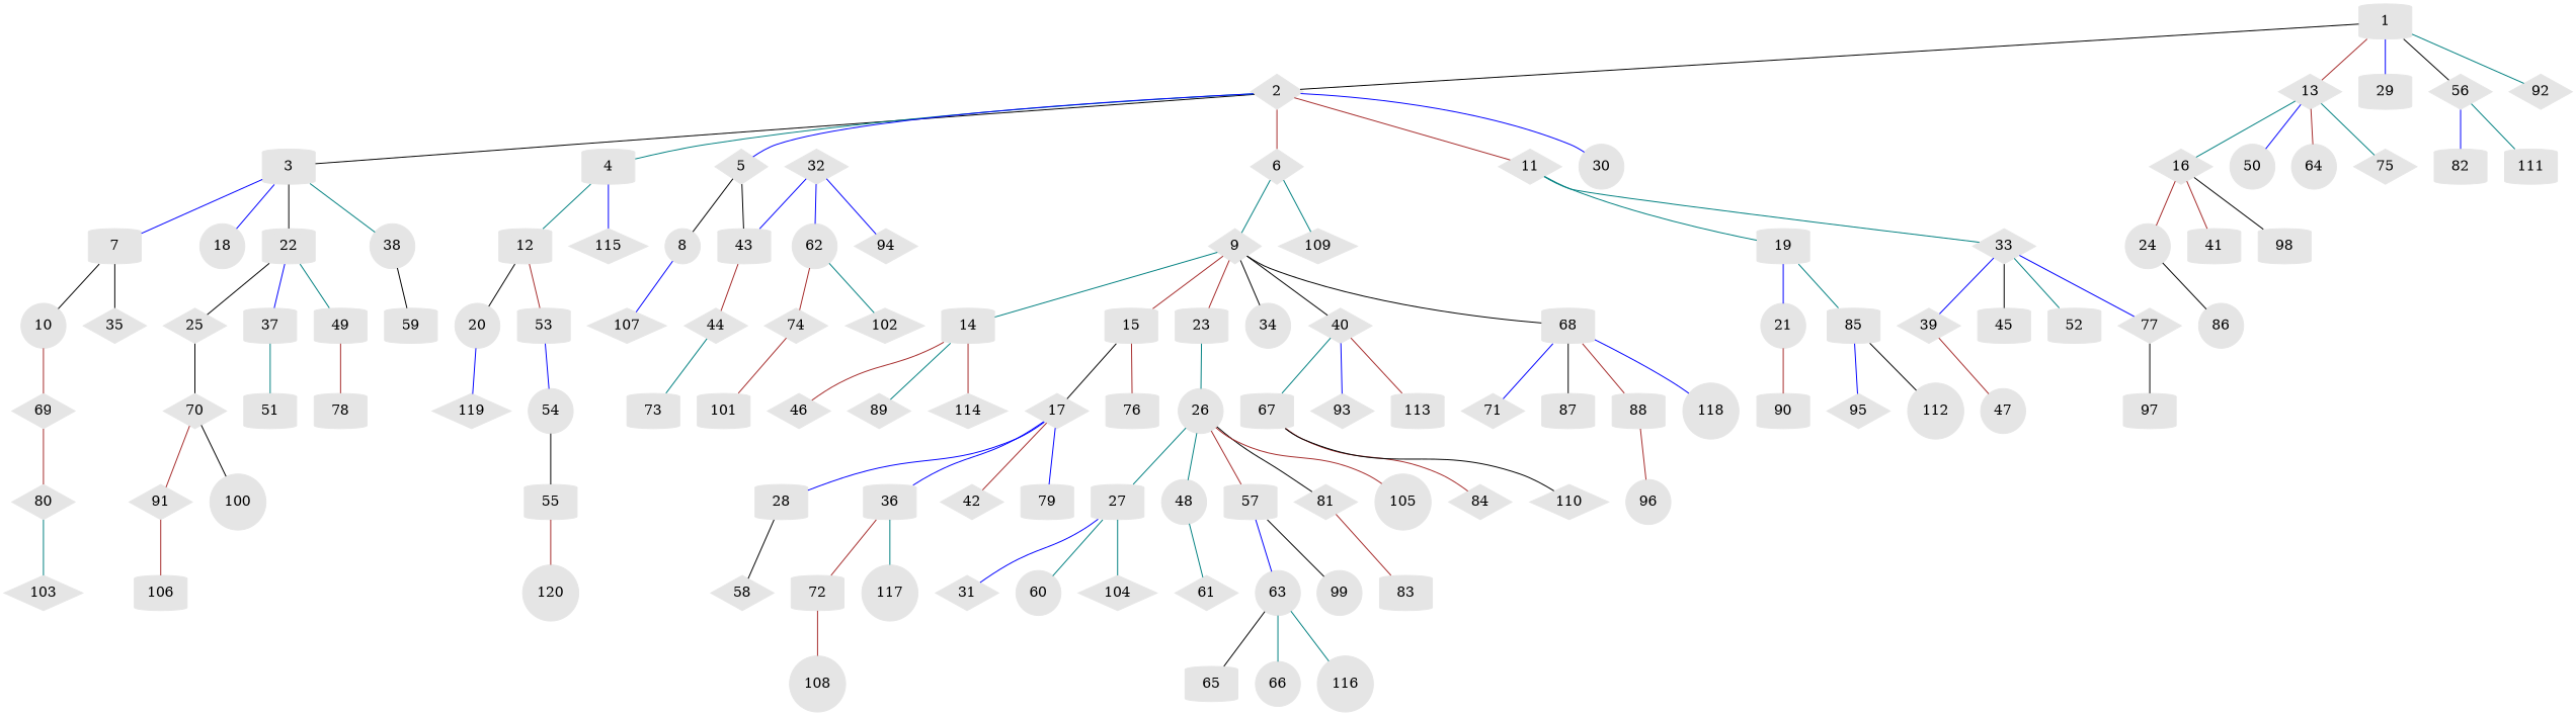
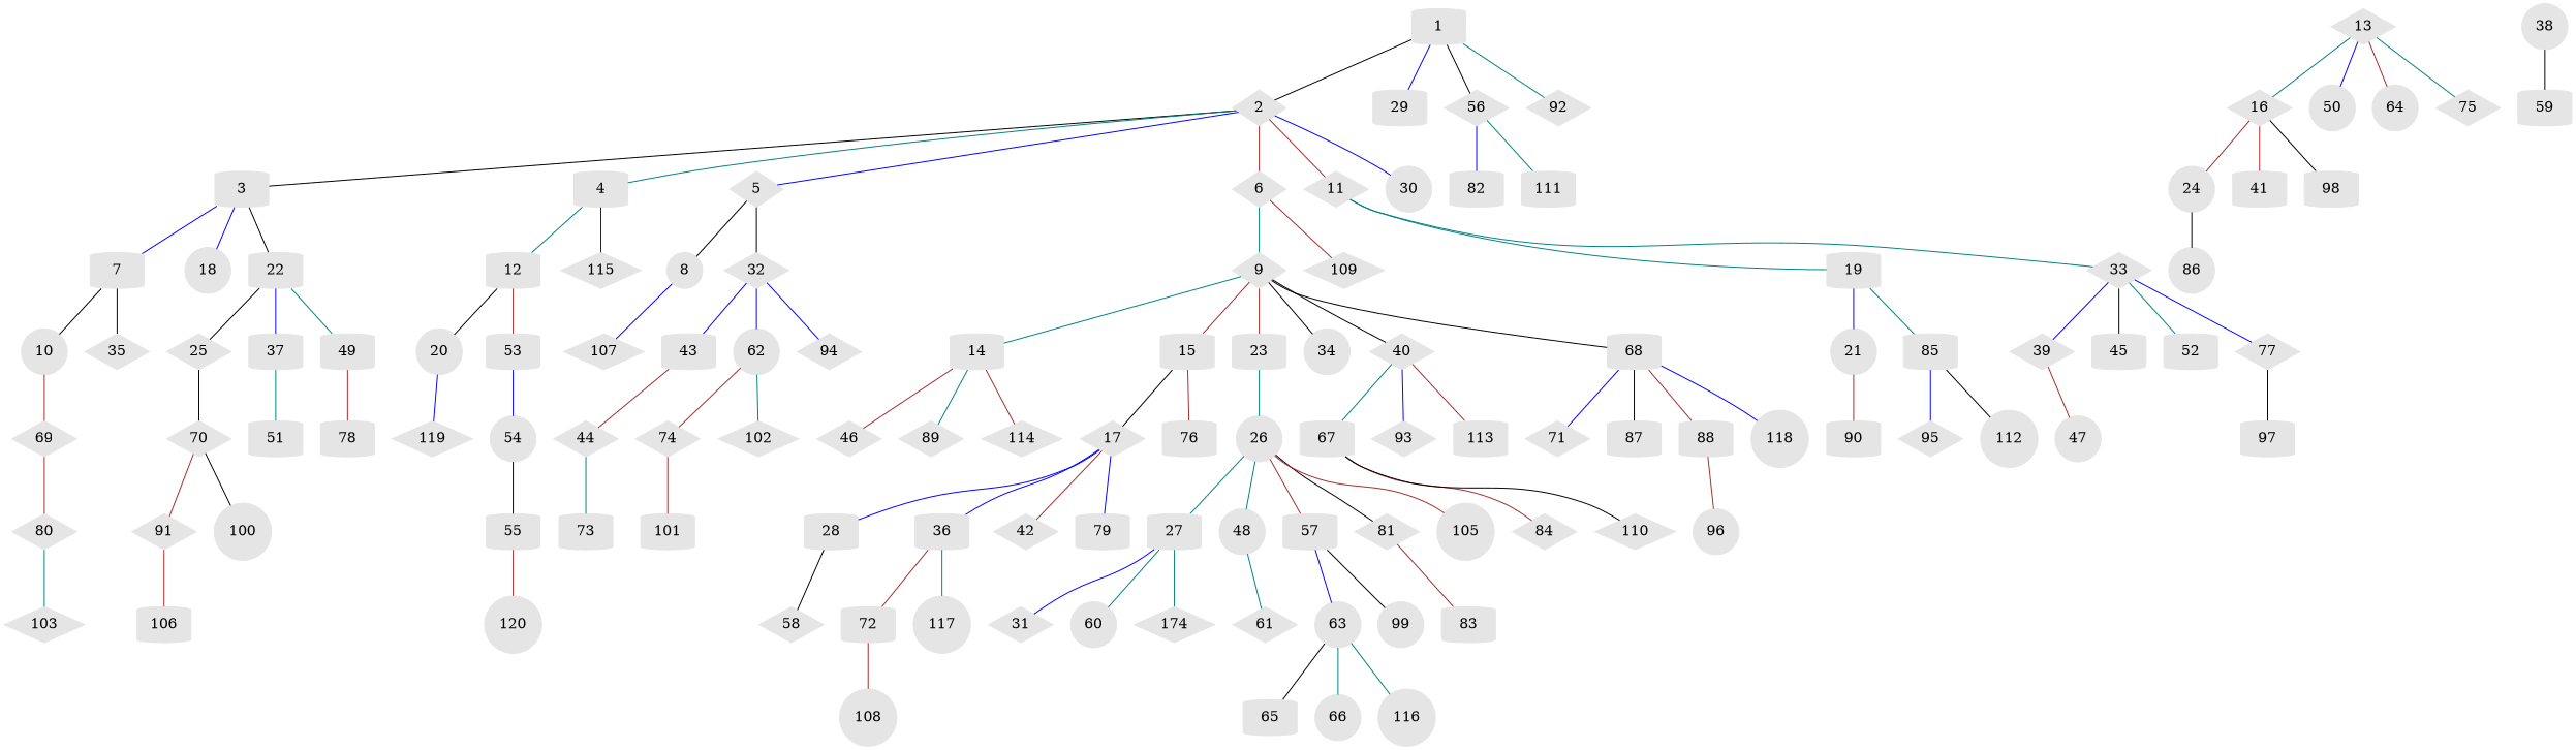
  graph {
    node [color=gray90 shape=diamond style=filled]
    edge [color=brown]
    2
    1 [shape=cylinder]
    13
    29 [shape=cylinder]
    56
    92
    3 [shape=cylinder]
    4 [shape=cylinder]
    5
    6
    11
    30 [shape=circle]
    16
    50 [shape=circle]
    64 [shape=circle]
    75
    82 [shape=cylinder]
    111 [shape=cylinder]
    7 [shape=cylinder]
    18 [shape=circle]
    22 [shape=cylinder]
    38 [shape=circle]
    12 [shape=cylinder]
    115
    8 [shape=circle]
    32
    9
    109
    19 [shape=cylinder]
    33
    10 [shape=circle]
    35
    25
    37 [shape=cylinder]
    49 [shape=cylinder]
    59 [shape=cylinder]
    20 [shape=circle]
    53 [shape=cylinder]
    107
    43 [shape=cylinder]
    62 [shape=circle]
    94
    14 [shape=cylinder]
    15 [shape=cylinder]
    23 [shape=cylinder]
    34 [shape=circle]
    40
    68 [shape=cylinder]
    69
    46
    89
    114
    17
    76 [shape=cylinder]
    26 [shape=circle]
    67 [shape=cylinder]
    93
    113 [shape=cylinder]
    71
    87 [shape=cylinder]
    88 [shape=cylinder]
    118 [shape=circle]
    80
    21 [shape=circle]
    85 [shape=cylinder]
    39
    45 [shape=cylinder]
    52 [shape=cylinder]
    77
    119
    54 [shape=circle]
    24 [shape=circle]
    41 [shape=cylinder]
    98 [shape=cylinder]
    28 [shape=cylinder]
    36 [shape=cylinder]
    42
    79 [shape=cylinder]
    86 [shape=circle]
    58
    72 [shape=cylinder]
    117 [shape=circle]
    90 [shape=cylinder]
    95
    112 [shape=circle]
    70
    51 [shape=cylinder]
    78 [shape=cylinder]
    27 [shape=cylinder]
    48 [shape=circle]
    57 [shape=cylinder]
    81
    105 [shape=circle]
    91
    100 [shape=circle]
    31
    60 [shape=circle]
-   104
+   104 [label=174]
    61
    63 [shape=circle]
    99 [shape=circle]
    83 [shape=cylinder]
    44
    74
    102
    47 [shape=circle]
    97 [shape=cylinder]
    108 [shape=circle]
    84
    110
    73 [shape=cylinder]
    55 [shape=cylinder]
    120 [shape=circle]
    65 [shape=cylinder]
    66 [shape=circle]
    116 [shape=circle]
    101 [shape=cylinder]
    96 [shape=circle]
    103
    106 [shape=cylinder]
    2 -- 3 [color=black]
    2 -- 4 [color=teal]
    2 -- 5 [color=blue]
    2 -- 6
    2 -- 11
    2 -- 30 [color=blue]
    1 -- 2 [color=black]
-   1 -- 13
    1 -- 29 [color=blue]
    1 -- 56 [color=black]
    1 -- 92 [color=teal]
    13 -- 16 [color=teal]
    13 -- 50 [color=blue]
    13 -- 64
    13 -- 75 [color=teal]
    56 -- 82 [color=blue]
    56 -- 111 [color=teal]
    3 -- 7 [color=blue]
    3 -- 18 [color=blue]
    3 -- 22 [color=black]
-   3 -- 38 [color=teal]
    4 -- 12 [color=teal]
    4 -- 115 [color=blue]
    5 -- 8 [color=black]
-   5 -- 43 [color=black]
+   5 -- 32 [color=black]
    6 -- 9 [color=teal]
-   6 -- 109 [color=teal]
+   6 -- 109
    11 -- 19 [color=teal]
    11 -- 33 [color=teal]
    16 -- 24
    16 -- 41
    16 -- 98 [color=black]
    7 -- 10 [color=black]
    7 -- 35 [color=black]
    22 -- 25 [color=black]
    22 -- 37 [color=blue]
    22 -- 49 [color=teal]
    38 -- 59 [color=black]
    12 -- 20 [color=black]
    12 -- 53
    8 -- 107 [color=blue]
    32 -- 43 [color=blue]
    32 -- 62 [color=blue]
    32 -- 94 [color=blue]
    9 -- 14 [color=teal]
    9 -- 15
    9 -- 23
    9 -- 34 [color=black]
    9 -- 40 [color=black]
    9 -- 68 [color=black]
    19 -- 21 [color=blue]
    19 -- 85 [color=teal]
    33 -- 39 [color=blue]
    33 -- 45 [color=black]
    33 -- 52 [color=teal]
    33 -- 77 [color=blue]
    10 -- 69
    25 -- 70 [color=black]
    37 -- 51 [color=teal]
    49 -- 78
    20 -- 119 [color=blue]
    53 -- 54 [color=blue]
    43 -- 44
    62 -- 74
    62 -- 102 [color=teal]
    14 -- 46
    14 -- 89 [color=teal]
    14 -- 114
    15 -- 17 [color=black]
    15 -- 76
    23 -- 26 [color=teal]
    40 -- 67 [color=teal]
    40 -- 93 [color=blue]
    40 -- 113
    68 -- 71 [color=blue]
    68 -- 87 [color=black]
    68 -- 88
    68 -- 118 [color=blue]
    69 -- 80
    17 -- 28 [color=blue]
    17 -- 36 [color=blue]
    17 -- 42
    17 -- 79 [color=blue]
    26 -- 27 [color=teal]
    26 -- 48 [color=teal]
    26 -- 57
    26 -- 81 [color=black]
    26 -- 105
    67 -- 84
    67 -- 110 [color=black]
    88 -- 96
    80 -- 103 [color=teal]
    21 -- 90
    85 -- 95 [color=blue]
    85 -- 112 [color=black]
    39 -- 47
    77 -- 97 [color=black]
    54 -- 55 [color=black]
    24 -- 86 [color=black]
    28 -- 58 [color=black]
    36 -- 72
    36 -- 117 [color=teal]
    72 -- 108
    70 -- 91
    70 -- 100 [color=black]
    27 -- 31 [color=blue]
    27 -- 60 [color=teal]
    27 -- 104 [color=teal]
    48 -- 61 [color=teal]
    57 -- 63 [color=blue]
    57 -- 99 [color=black]
    81 -- 83
    91 -- 106
    63 -- 65 [color=black]
    63 -- 66 [color=teal]
    63 -- 116 [color=teal]
    44 -- 73 [color=teal]
    74 -- 101
    55 -- 120
  }
